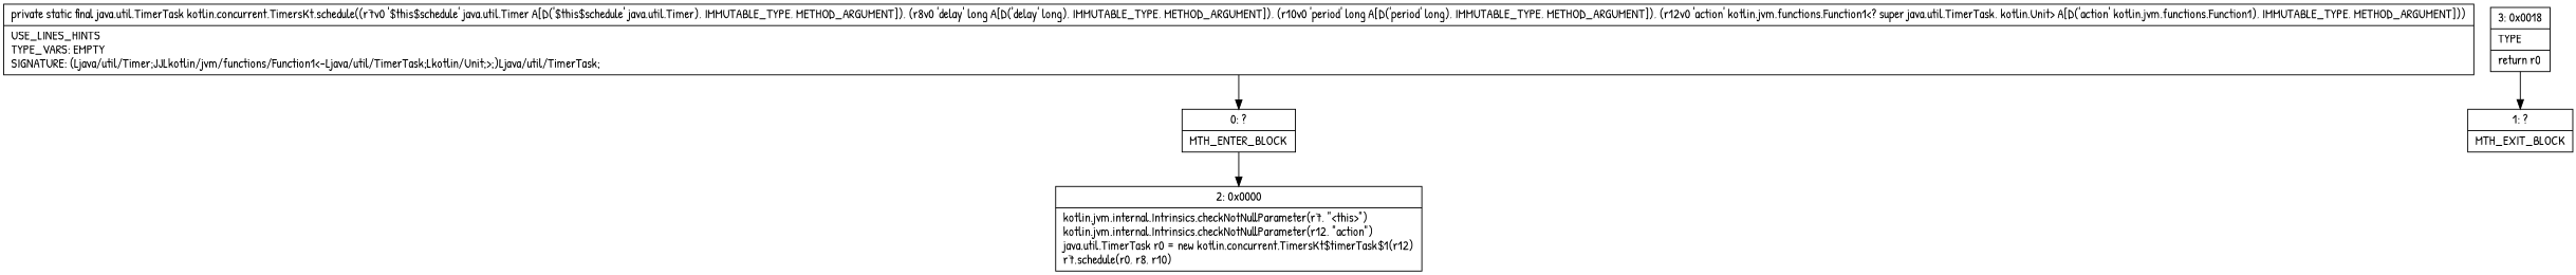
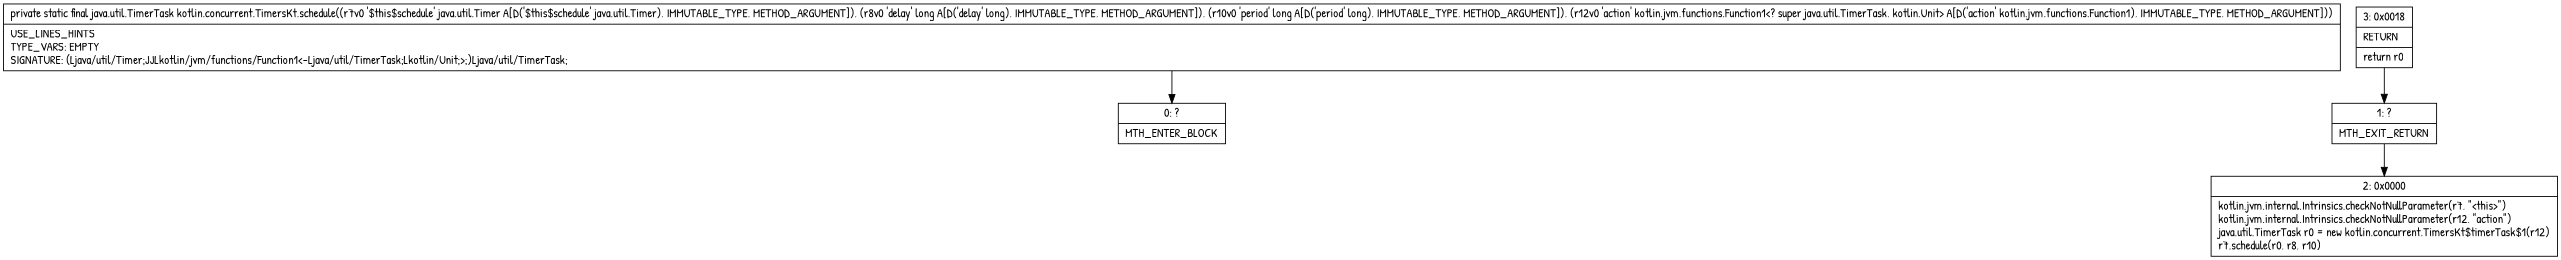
  digraph {
    fontname="Patrick Hand"
    node [fontname="Patrick Hand" shape=record]
    edge [fontname="Patrick Hand"]
    n1 [label="{0\:\ ?|MTH_ENTER_BLOCK\l}"]
    n2 [label="{2\:\ 0x0000|kotlin.jvm.internal.Intrinsics.checkNotNullParameter(r7, \"\<this\>\")\lkotlin.jvm.internal.Intrinsics.checkNotNullParameter(r12, \"action\")\ljava.util.TimerTask r0 = new kotlin.concurrent.TimersKt$timerTask$1(r12)\lr7.schedule(r0, r8, r10)\l}"]
-   n3 [label="{3\:\ 0x0018|TYPE\l|return r0\l}"]
-   n4 [label="{1\:\ ?|MTH_EXIT_BLOCK\l}"]
+   n3 [label="{3\:\ 0x0018|RETURN\l|return r0\l}"]
+   n4 [label="{1\:\ ?|MTH_EXIT_RETURN\l}"]
    n5 [label="{private static final java.util.TimerTask kotlin.concurrent.TimersKt.schedule((r7v0 '$this$schedule' java.util.Timer A[D('$this$schedule' java.util.Timer), IMMUTABLE_TYPE, METHOD_ARGUMENT]), (r8v0 'delay' long A[D('delay' long), IMMUTABLE_TYPE, METHOD_ARGUMENT]), (r10v0 'period' long A[D('period' long), IMMUTABLE_TYPE, METHOD_ARGUMENT]), (r12v0 'action' kotlin.jvm.functions.Function1\<? super java.util.TimerTask, kotlin.Unit\> A[D('action' kotlin.jvm.functions.Function1), IMMUTABLE_TYPE, METHOD_ARGUMENT]))  | USE_LINES_HINTS\lTYPE_VARS: EMPTY\lSIGNATURE: (Ljava\/util\/Timer;JJLkotlin\/jvm\/functions\/Function1\<\-Ljava\/util\/TimerTask;Lkotlin\/Unit;\>;)Ljava\/util\/TimerTask;\l}"]
-   n1 -> n2
+   n4 -> n2
    n3 -> n4
    n5 -> n1
  }
